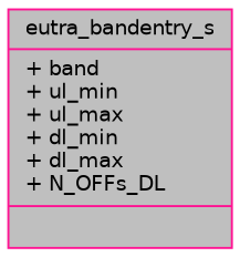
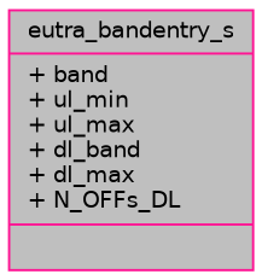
  digraph {
-   n1 [color=deeppink fillcolor=grey75 fontcolor=black fontname=Helvetica fontsize=10 height=0.2 label="{eutra_bandentry_s\n|+ band\l+ ul_min\l+ ul_max\l+ dl_min\l+ dl_max\l+ N_OFFs_DL\l|}" shape=record style=filled width=0.4]
+   n1 [color=deeppink fillcolor=grey75 fontcolor=black fontname=Helvetica fontsize=10 height=0.2 label="{eutra_bandentry_s\n|+ band\l+ ul_min\l+ ul_max\l+ dl_band\l+ dl_max\l+ N_OFFs_DL\l|}" shape=record style=filled width=0.4]
  }
